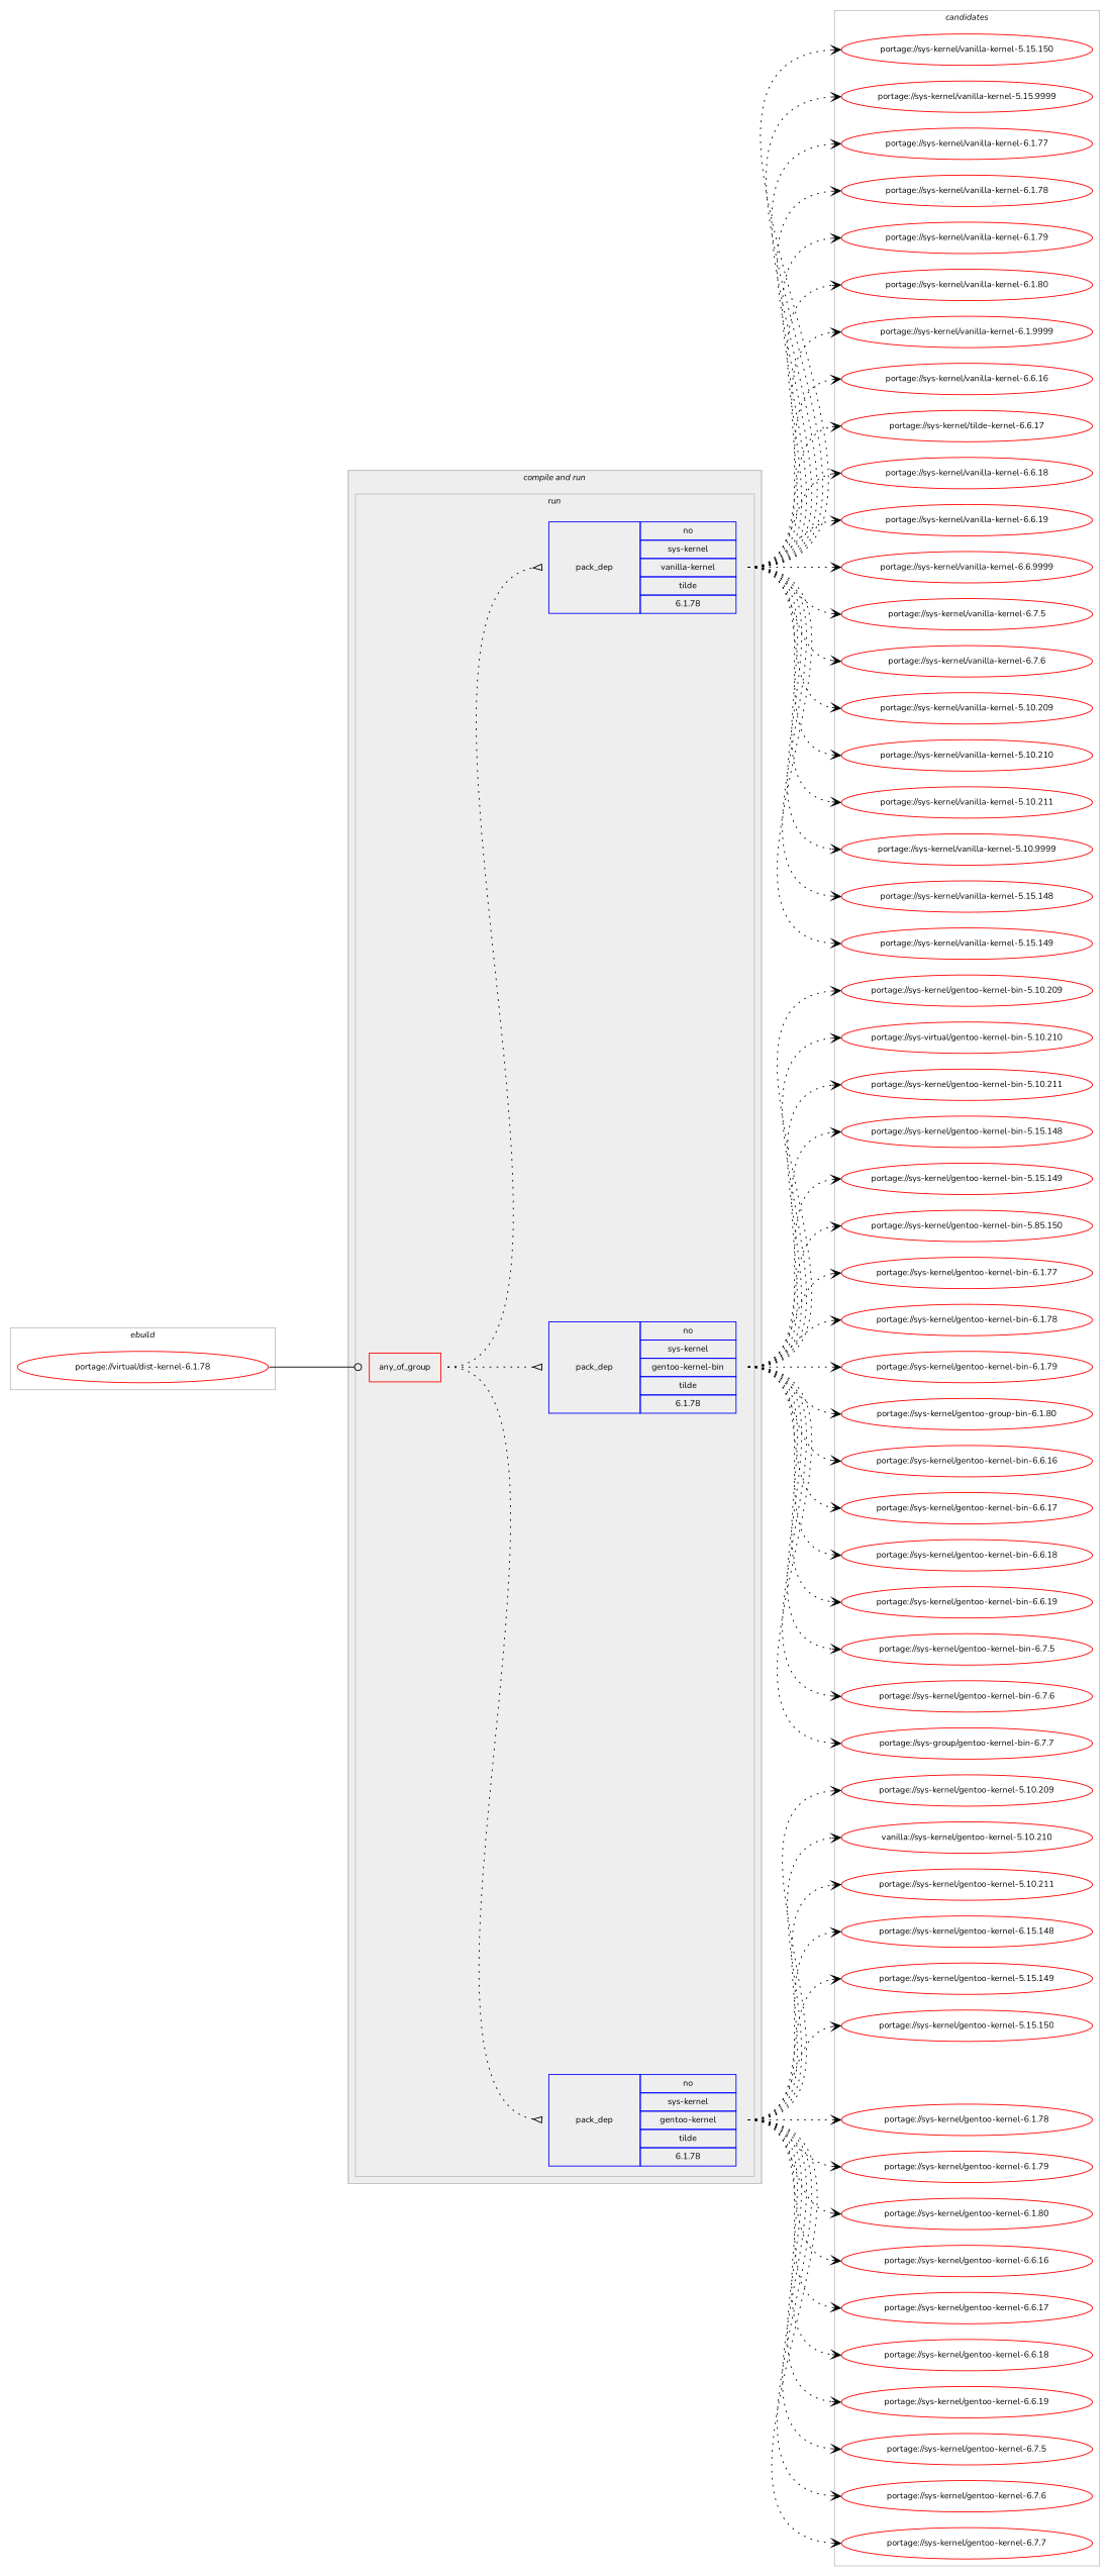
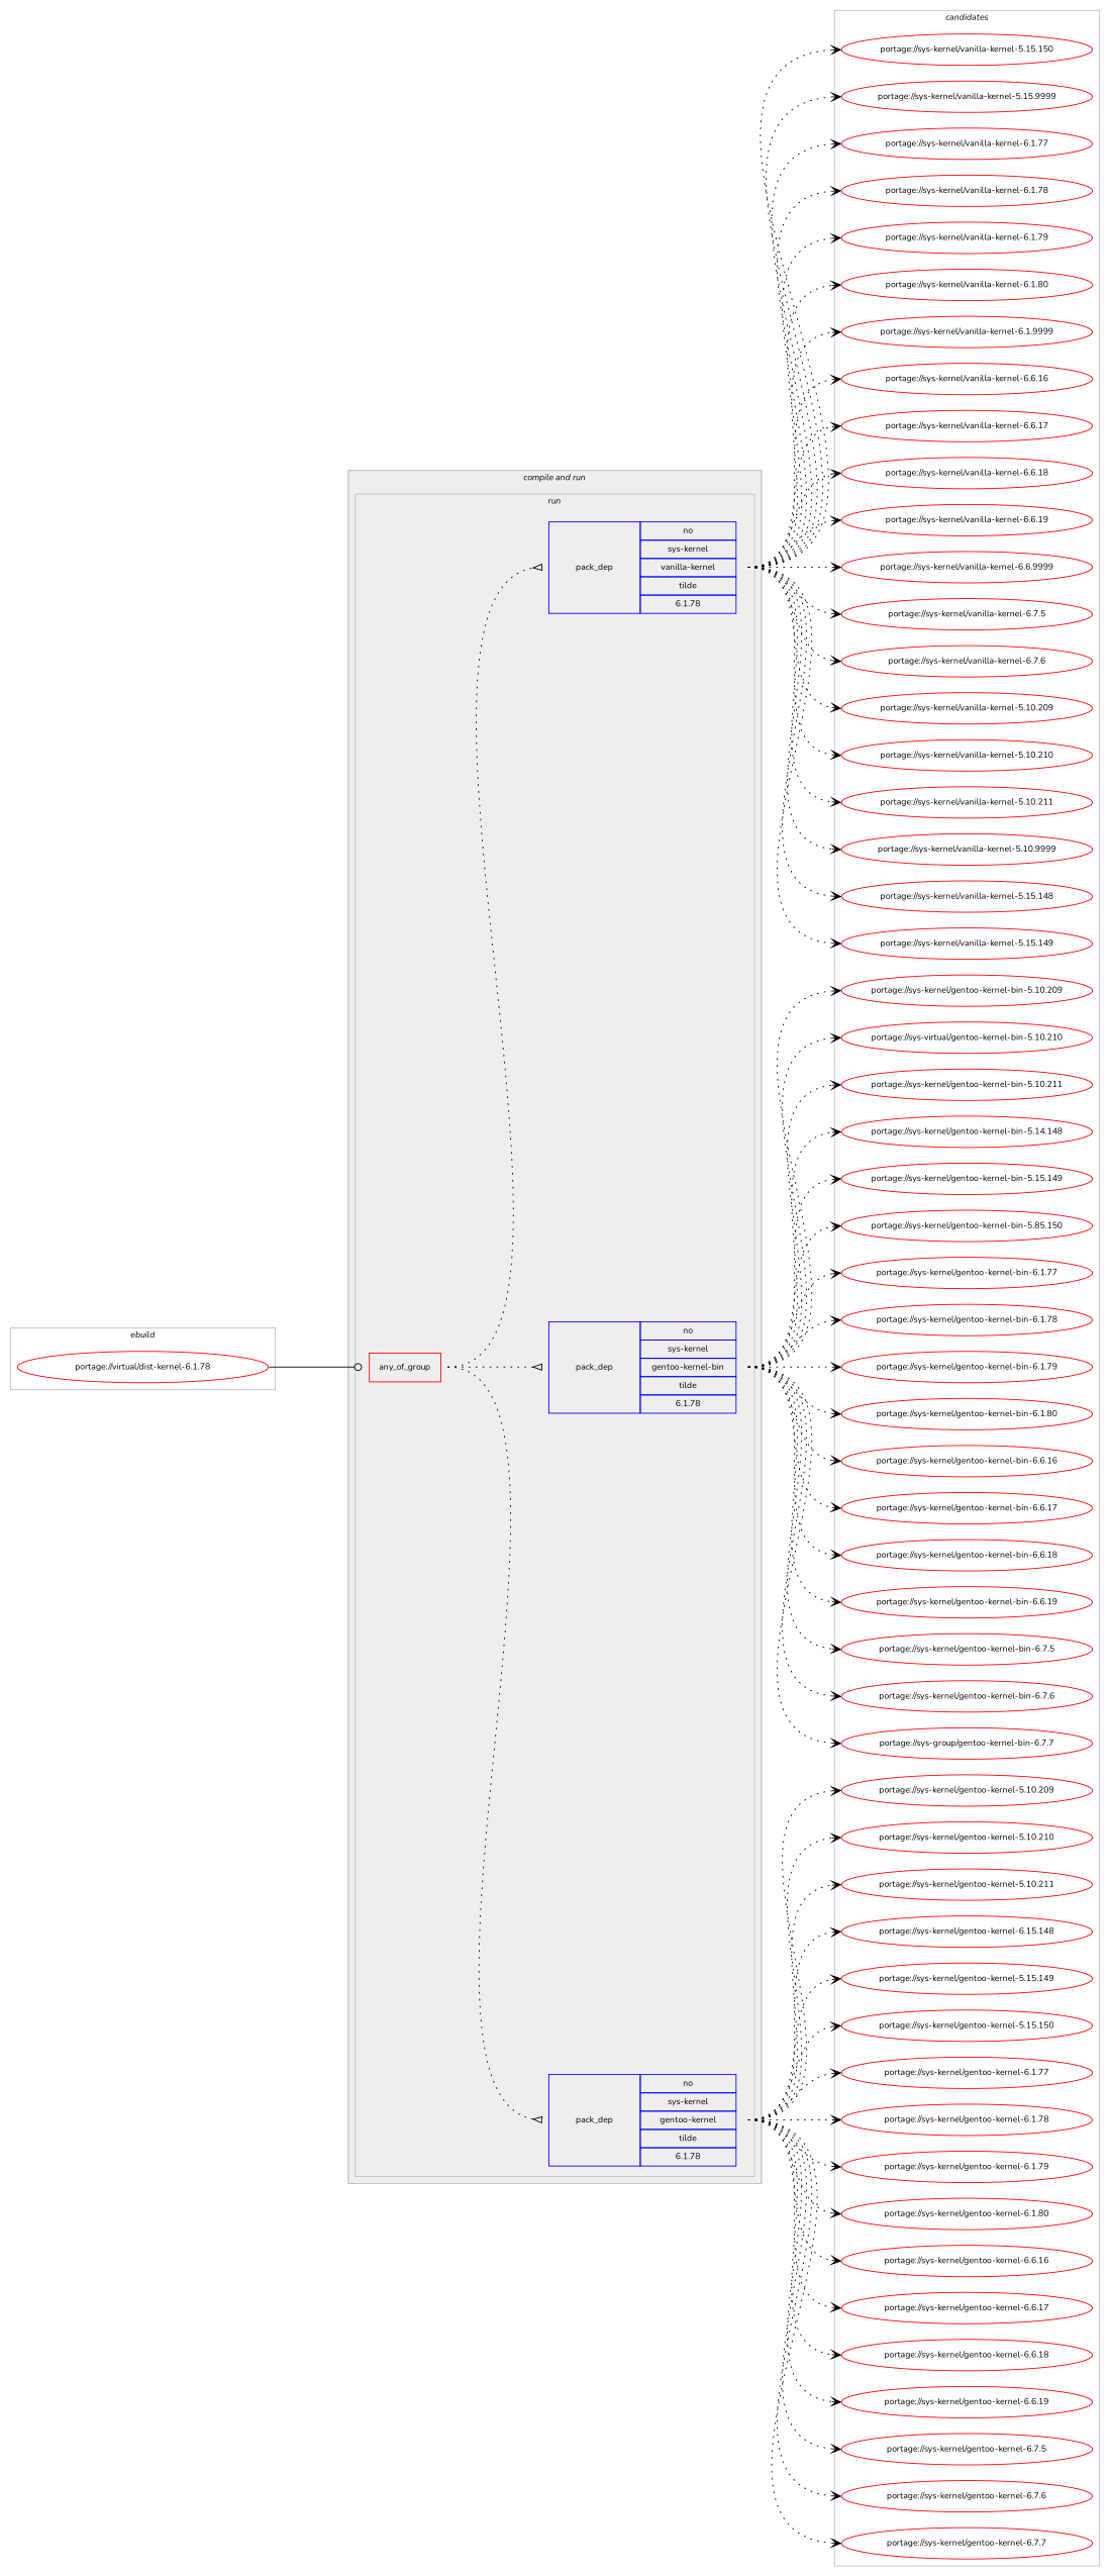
  digraph {
    compound=true
    concentrate=true
    fontname=Nunito
    fontsize=10
    newrank=true
    rankdir=LR
    ranksep=1.5
    node [color=red fontname=Nunito fontsize=10]
    edge [arrowhead=vee fontname=Nunito headport=w style=dotted tailport=e weight=100]
    n1 [label="portage://virtual/dist-kernel-6.1.78" width=4]
    n2 [color=blue label=<<TABLE BORDER="0" CELLBORDER="1" CELLSPACING="0" CELLPADDING="4" WIDTH="220"><TR><TD ROWSPAN="6" CELLPADDING="30">pack_dep</TD></TR><TR><TD WIDTH="110">no</TD></TR><TR><TD>sys-kernel</TD></TR><TR><TD>gentoo-kernel</TD></TR><TR><TD>tilde</TD></TR><TR><TD>6.1.78</TD></TR></TABLE>> shape=none]
    n3 [color=blue label=<<TABLE BORDER="0" CELLBORDER="1" CELLSPACING="0" CELLPADDING="4" WIDTH="220"><TR><TD ROWSPAN="6" CELLPADDING="30">pack_dep</TD></TR><TR><TD WIDTH="110">no</TD></TR><TR><TD>sys-kernel</TD></TR><TR><TD>gentoo-kernel-bin</TD></TR><TR><TD>tilde</TD></TR><TR><TD>6.1.78</TD></TR></TABLE>> shape=none]
    n4 [color=blue label=<<TABLE BORDER="0" CELLBORDER="1" CELLSPACING="0" CELLPADDING="4" WIDTH="220"><TR><TD ROWSPAN="6" CELLPADDING="30">pack_dep</TD></TR><TR><TD WIDTH="110">no</TD></TR><TR><TD>sys-kernel</TD></TR><TR><TD>vanilla-kernel</TD></TR><TR><TD>tilde</TD></TR><TR><TD>6.1.78</TD></TR></TABLE>> shape=none]
    n5 [label=<<TABLE BORDER="0" CELLBORDER="1" CELLSPACING="0" CELLPADDING="4"><TR><TD CELLPADDING="10">any_of_group</TD></TR></TABLE>> shape=none]
    n6 [label="portage://sys-kernel/gentoo-kernel-5.10.209" width=4]
-   n7 [label="vanilla://sys-kernel/gentoo-kernel-5.10.210" width=4]
+   n7 [label="portage://sys-kernel/gentoo-kernel-5.10.210" width=4]
    n8 [label="portage://sys-kernel/gentoo-kernel-5.10.211" width=4]
    n9 [label="portage://sys-kernel/gentoo-kernel-6.15.148" width=4]
    n10 [label="portage://sys-kernel/gentoo-kernel-5.15.149" width=4]
    n11 [label="portage://sys-kernel/gentoo-kernel-5.15.150" width=4]
+   n12 [label="portage://sys-kernel/gentoo-kernel-6.1.77" width=4]
    n13 [label="portage://sys-kernel/gentoo-kernel-6.1.78" width=4]
    n14 [label="portage://sys-kernel/gentoo-kernel-6.1.79" width=4]
    n15 [label="portage://sys-kernel/gentoo-kernel-6.1.80" width=4]
    n16 [label="portage://sys-kernel/gentoo-kernel-6.6.16" width=4]
    n17 [label="portage://sys-kernel/gentoo-kernel-6.6.17" width=4]
    n18 [label="portage://sys-kernel/gentoo-kernel-6.6.18" width=4]
    n19 [label="portage://sys-kernel/gentoo-kernel-6.6.19" width=4]
    n20 [label="portage://sys-kernel/gentoo-kernel-6.7.5" width=4]
    n21 [label="portage://sys-kernel/gentoo-kernel-6.7.6" width=4]
    n22 [label="portage://sys-kernel/gentoo-kernel-6.7.7" width=4]
    n23 [label="portage://sys-kernel/gentoo-kernel-bin-5.10.209" width=4]
    n24 [label="portage://sys-virtual/gentoo-kernel-bin-5.10.210" width=4]
    n25 [label="portage://sys-kernel/gentoo-kernel-bin-5.10.211" width=4]
-   n26 [label="portage://sys-kernel/gentoo-kernel-bin-5.15.148" width=4]
+   n26 [label="portage://sys-kernel/gentoo-kernel-bin-5.14.148" width=4]
    n27 [label="portage://sys-kernel/gentoo-kernel-bin-5.15.149" width=4]
    n28 [label="portage://sys-kernel/gentoo-kernel-bin-5.85.150" width=4]
    n29 [label="portage://sys-kernel/gentoo-kernel-bin-6.1.77" width=4]
    n30 [label="portage://sys-kernel/gentoo-kernel-bin-6.1.78" width=4]
    n31 [label="portage://sys-kernel/gentoo-kernel-bin-6.1.79" width=4]
-   n32 [label="portage://sys-kernel/gentoo-group-bin-6.1.80" width=4]
+   n32 [label="portage://sys-kernel/gentoo-kernel-bin-6.1.80" width=4]
    n33 [label="portage://sys-kernel/gentoo-kernel-bin-6.6.16" width=4]
    n34 [label="portage://sys-kernel/gentoo-kernel-bin-6.6.17" width=4]
    n35 [label="portage://sys-kernel/gentoo-kernel-bin-6.6.18" width=4]
    n36 [label="portage://sys-kernel/gentoo-kernel-bin-6.6.19" width=4]
    n37 [label="portage://sys-kernel/gentoo-kernel-bin-6.7.5" width=4]
    n38 [label="portage://sys-kernel/gentoo-kernel-bin-6.7.6" width=4]
    n39 [label="portage://sys-group/gentoo-kernel-bin-6.7.7" width=4]
    n40 [label="portage://sys-kernel/vanilla-kernel-5.10.209" width=4]
    n41 [label="portage://sys-kernel/vanilla-kernel-5.10.210" width=4]
    n42 [label="portage://sys-kernel/vanilla-kernel-5.10.211" width=4]
    n43 [label="portage://sys-kernel/vanilla-kernel-5.10.9999" width=4]
    n44 [label="portage://sys-kernel/vanilla-kernel-5.15.148" width=4]
    n45 [label="portage://sys-kernel/vanilla-kernel-5.15.149" width=4]
    n46 [label="portage://sys-kernel/vanilla-kernel-5.15.150" width=4]
    n47 [label="portage://sys-kernel/vanilla-kernel-5.15.9999" width=4]
    n48 [label="portage://sys-kernel/vanilla-kernel-6.1.77" width=4]
    n49 [label="portage://sys-kernel/vanilla-kernel-6.1.78" width=4]
    n50 [label="portage://sys-kernel/vanilla-kernel-6.1.79" width=4]
    n51 [label="portage://sys-kernel/vanilla-kernel-6.1.80" width=4]
    n52 [label="portage://sys-kernel/vanilla-kernel-6.1.9999" width=4]
    n53 [label="portage://sys-kernel/vanilla-kernel-6.6.16" width=4]
-   n54 [label="portage://sys-kernel/tilde-kernel-6.6.17" width=4]
+   n54 [label="portage://sys-kernel/vanilla-kernel-6.6.17" width=4]
    n55 [label="portage://sys-kernel/vanilla-kernel-6.6.18" width=4]
    n56 [label="portage://sys-kernel/vanilla-kernel-6.6.19" width=4]
    n57 [label="portage://sys-kernel/vanilla-kernel-6.6.9999" width=4]
    n58 [label="portage://sys-kernel/vanilla-kernel-6.7.5" width=4]
    n59 [label="portage://sys-kernel/vanilla-kernel-6.7.6" width=4]
    subgraph cluster_1 {
      color=gray
      label=<<i>ebuild</i>>
      rank=same
      n1
    }
    subgraph cluster_2 {
      color=gray
      label=<<i>dependencies</i>>
      subgraph cluster_3 {
        color=gray
        fillcolor="#eeeeee"
        label=<<i>compile</i>>
        style=filled
      }
      subgraph cluster_4 {
        color=gray
        fillcolor="#eeeeee"
        label=<<i>compile and run</i>>
        style=filled
      }
      subgraph cluster_5 {
        color=gray
        fillcolor="#eeeeee"
        label=<<i>run</i>>
        style=filled
        subgraph sub_6 {
          color=gray
          fillcolor="#eeeeee"
          label=<<i>run</i>>
          style=filled
          n5
          subgraph sub_7 {
            color=gray
            fillcolor="#eeeeee"
            label=<<i>run</i>>
            style=filled
            n2
          }
          subgraph sub_8 {
            color=gray
            fillcolor="#eeeeee"
            label=<<i>run</i>>
            style=filled
            n3
          }
          subgraph sub_9 {
            color=gray
            fillcolor="#eeeeee"
            label=<<i>run</i>>
            style=filled
            n4
          }
        }
      }
    }
    subgraph cluster_10 {
      color=gray
      label=<<i>candidates</i>>
      rank=same
      subgraph sub_11 {
        color=black
        label=<<i>candidates</i>>
        nodesep=1
        rank=same
        n6
        n7
        n8
        n9
        n10
        n11
+       n12
        n13
        n14
        n15
        n16
        n17
        n18
        n19
        n20
        n21
        n22
      }
      subgraph sub_12 {
        color=black
        label=<<i>candidates</i>>
        nodesep=1
        rank=same
        n23
        n24
        n25
        n26
        n27
        n28
        n29
        n30
        n31
        n32
        n33
        n34
        n35
        n36
        n37
        n38
        n39
      }
      subgraph sub_13 {
        color=black
        label=<<i>candidates</i>>
        nodesep=1
        rank=same
        n40
        n41
        n42
        n43
        n44
        n45
        n46
        n47
        n48
        n49
        n50
        n51
        n52
        n53
        n54
        n55
        n56
        n57
        n58
        n59
      }
    }
    n1 -> n5 [arrowhead=odot style=solid weight=20]
    n2 -> n6
    n2 -> n7
    n2 -> n8
    n2 -> n9
    n2 -> n10
    n2 -> n11
+   n2 -> n12
    n2 -> n13
    n2 -> n14
    n2 -> n15
    n2 -> n16
    n2 -> n17
    n2 -> n18
    n2 -> n19
    n2 -> n20
    n2 -> n21
    n2 -> n22
    n3 -> n23
    n3 -> n24
    n3 -> n25
    n3 -> n26
    n3 -> n27
    n3 -> n28
    n3 -> n29
    n3 -> n30
    n3 -> n31
    n3 -> n32
    n3 -> n33
    n3 -> n34
    n3 -> n35
    n3 -> n36
    n3 -> n37
    n3 -> n38
    n3 -> n39
    n4 -> n40
    n4 -> n41
    n4 -> n42
    n4 -> n43
    n4 -> n44
    n4 -> n45
    n4 -> n46
    n4 -> n47
    n4 -> n48
    n4 -> n49
    n4 -> n50
    n4 -> n51
    n4 -> n52
    n4 -> n53
    n4 -> n54
    n4 -> n55
    n4 -> n56
    n4 -> n57
    n4 -> n58
    n4 -> n59
    n5 -> n2 [arrowhead=oinv weight=20]
    n5 -> n3 [arrowhead=oinv weight=20]
    n5 -> n4 [arrowhead=oinv weight=20]
  }
